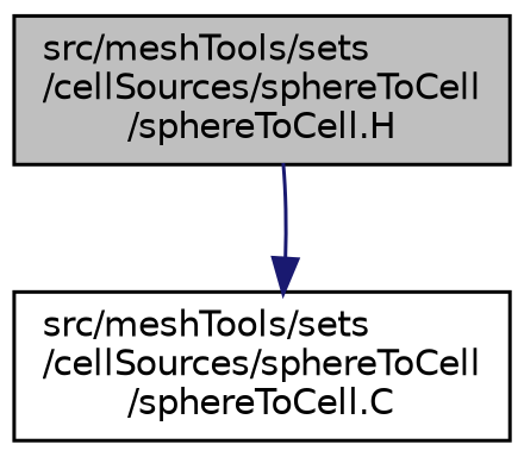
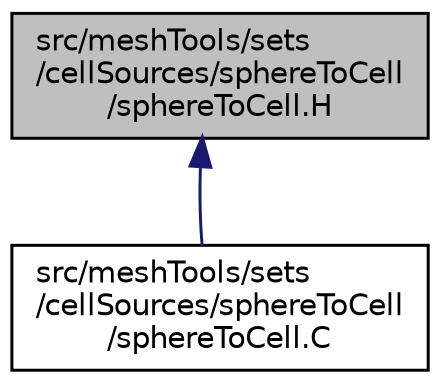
  digraph {
    node [color=black fontname=Helvetica fontsize=10 shape=record]
    n1 [fillcolor=grey75 fontcolor=black height=0.2 label="src/meshTools/sets\l/cellSources/sphereToCell\l/sphereToCell.H" style=filled width=0.4]
    n2 [height=0.2 label="src/meshTools/sets\l/cellSources/sphereToCell\l/sphereToCell.C" width=0.4]
-   n2 -> n1 [color=midnightblue dir=back fontname=Helvetica fontsize=10 labelfontname=Helvetica labelfontsize=10 style=solid]
+   n1 -> n2 [color=midnightblue dir=back fontname=Helvetica fontsize=10 labelfontname=Helvetica labelfontsize=10 style=solid]
  }
